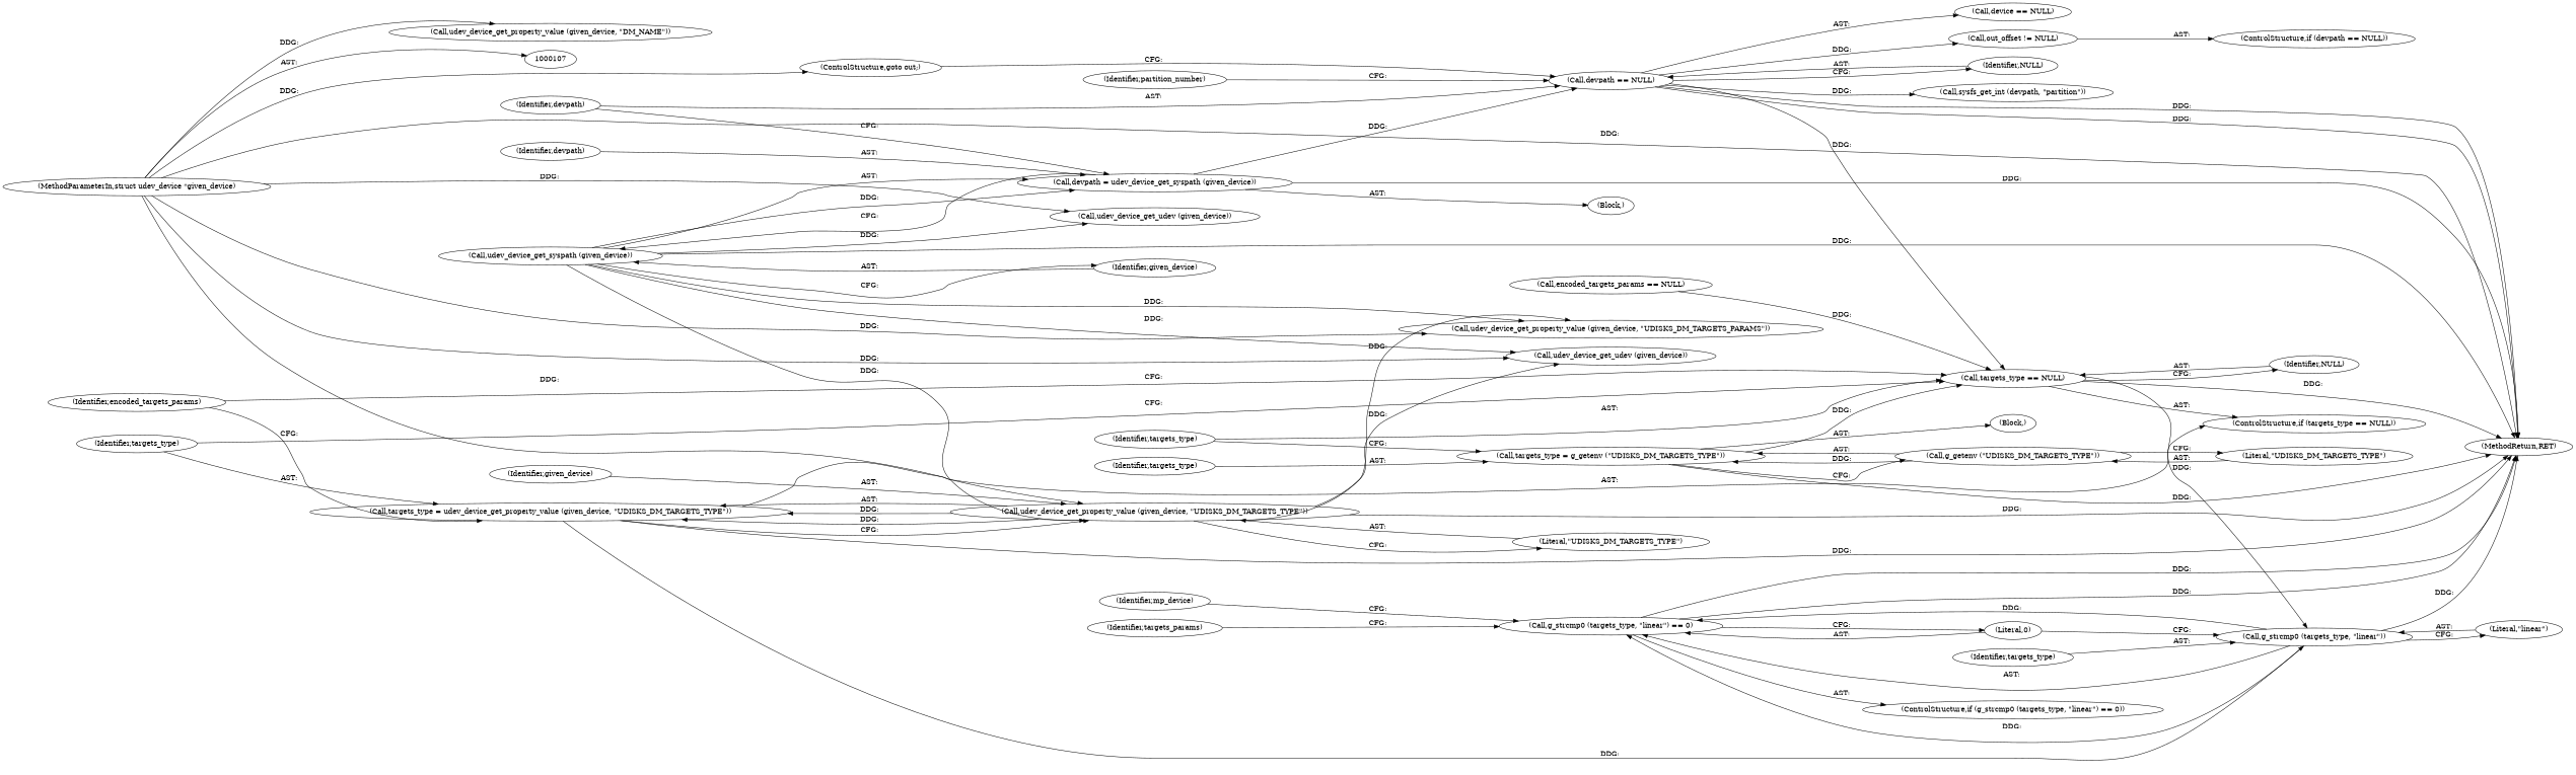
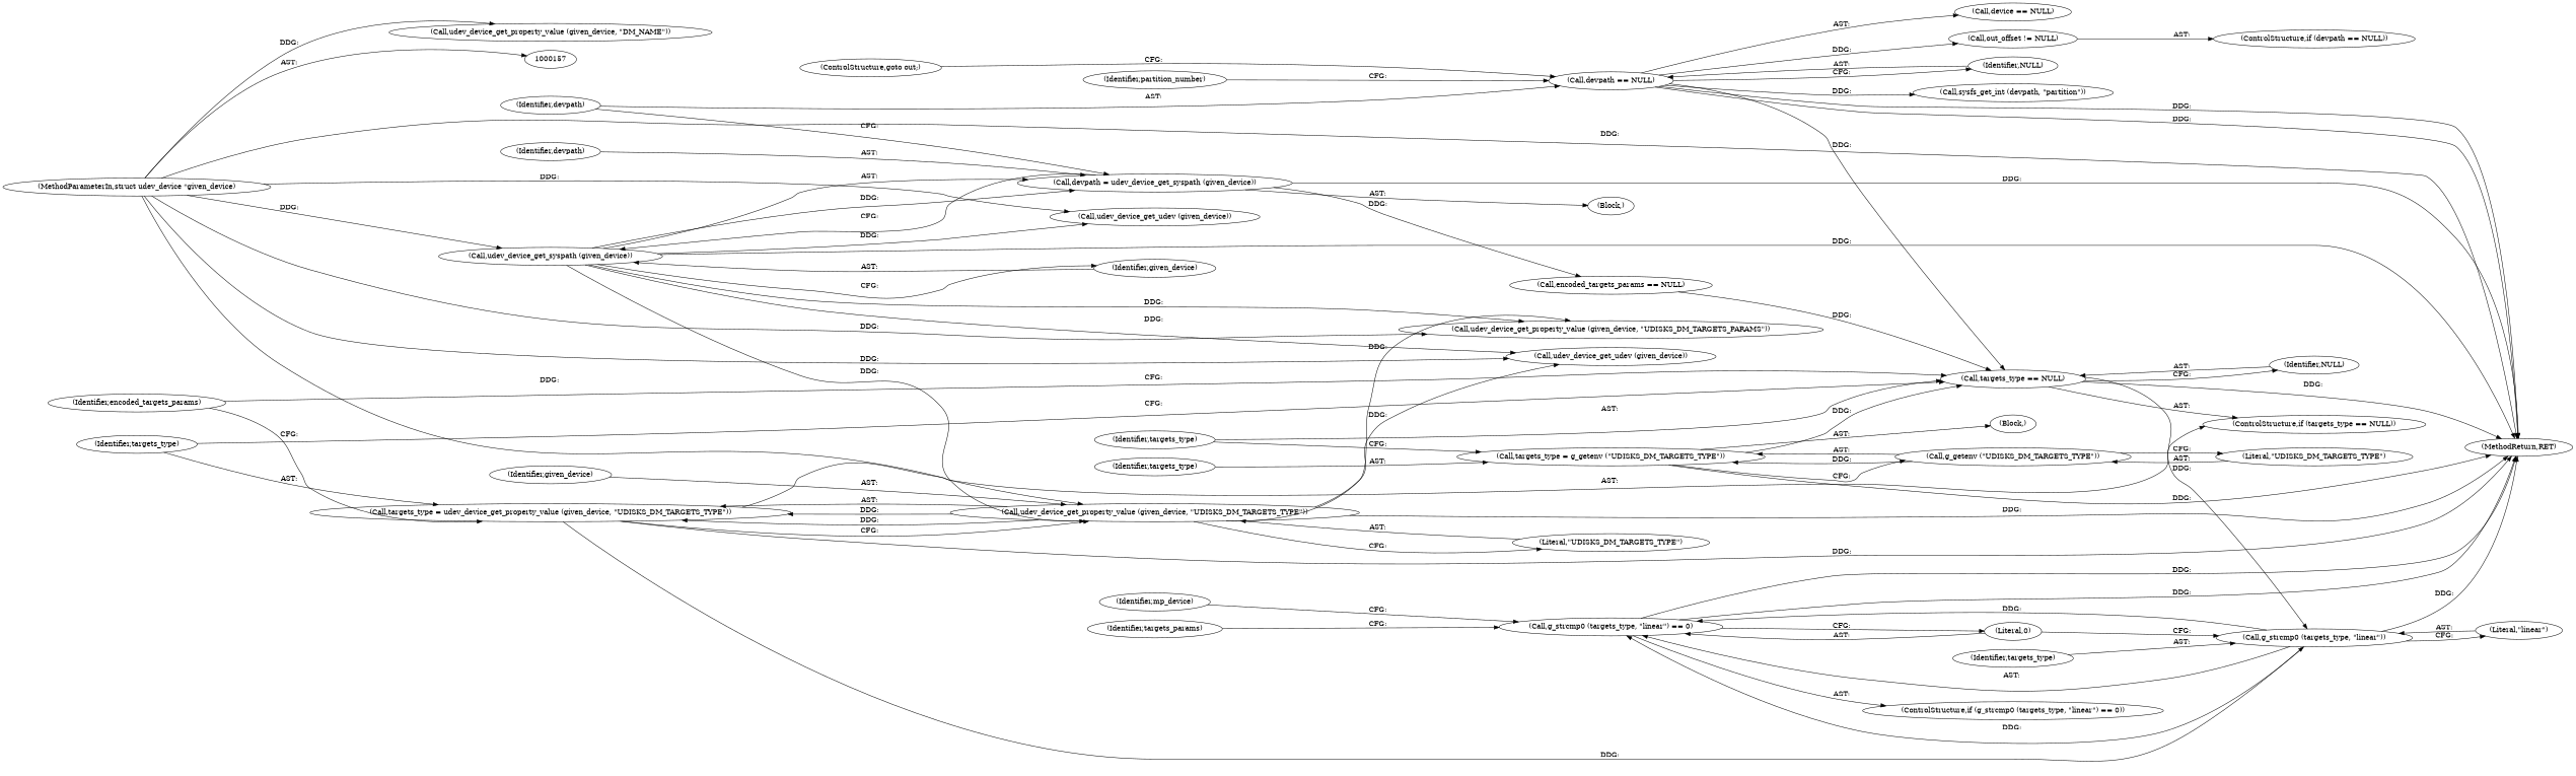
  digraph {
    rankdir=LR
    n1 [label="(Call,g_strcmp0 (targets_type, \"linear\") == 0)"]
    n2 [label="(ControlStructure,if (g_strcmp0 (targets_type, \"linear\") == 0))"]
    n3 [label="(MethodReturn,RET)"]
    n4 [label="(Literal,0)"]
    n5 [label="(Call,g_strcmp0 (targets_type, \"linear\"))"]
    n6 [label="(Literal,\"linear\")"]
    n7 [label="(Call,targets_type == NULL)"]
    n8 [label="(ControlStructure,if (targets_type == NULL))"]
    n9 [label="(Identifier,NULL)"]
    n10 [label="(Call,encoded_targets_params == NULL)"]
    n11 [label="(Call,targets_type = g_getenv (\"UDISKS_DM_TARGETS_TYPE\"))"]
    n12 [label="(Call,g_getenv (\"UDISKS_DM_TARGETS_TYPE\"))"]
    n13 [label="(Block,)"]
    n14 [label="(Literal,\"UDISKS_DM_TARGETS_TYPE\")"]
    n15 [label="(Call,devpath == NULL)"]
    n16 [label="(Call,sysfs_get_int (devpath, \"partition\"))"]
    n17 [label="(Call,device == NULL)"]
    n18 [label="(Call,out_offset != NULL)"]
    n19 [label="(Identifier,NULL)"]
    n20 [label="(ControlStructure,if (devpath == NULL))"]
    n21 [label="(Call,devpath = udev_device_get_syspath (given_device))"]
    n22 [label="(Call,udev_device_get_syspath (given_device))"]
    n23 [label="(Block,)"]
    n24 [label="(Call,udev_device_get_property_value (given_device, \"UDISKS_DM_TARGETS_TYPE\"))"]
    n25 [label="(Call,udev_device_get_udev (given_device))"]
    n26 [label="(Identifier,given_device)"]
    n27 [label="(Call,udev_device_get_property_value (given_device, \"UDISKS_DM_TARGETS_PARAMS\"))"]
    n28 [label="(Call,udev_device_get_udev (given_device))"]
    n29 [label="(Call,targets_type = udev_device_get_property_value (given_device, \"UDISKS_DM_TARGETS_TYPE\"))"]
    n30 [label="(Literal,\"UDISKS_DM_TARGETS_TYPE\")"]
    n31 [label="(MethodParameterIn,struct udev_device *given_device)"]
    n32 [label="(Call,udev_device_get_property_value (given_device, \"DM_NAME\"))"]
-   1000107
+   1000107 [label=1000157]
    n34 [label="(Identifier,devpath)"]
    n35 [label="(Identifier,targets_type)"]
    n36 [label="(Identifier,targets_type)"]
    n37 [label="(Identifier,partition_number)"]
    n38 [label="(Identifier,targets_params)"]
    n39 [label="(Identifier,targets_type)"]
    n40 [label="(Identifier,targets_type)"]
    n41 [label="(Identifier,given_device)"]
    n42 [label="(Identifier,encoded_targets_params)"]
    n43 [label="(Identifier,devpath)"]
    n44 [label="(Identifier,mp_device)"]
    n45 [label="(ControlStructure,goto out;)"]
    n1 -> n2 [label="AST: "]
    n1 -> n3 [label="DDG: "]
    n1 -> n3 [label="DDG: "]
    n1 -> n4 [label="CFG: "]
    n4 -> n1 [label="AST: "]
    n4 -> n5 [label="CFG: "]
    n5 -> n1 [label="AST: "]
    n5 -> n1 [label="DDG: "]
    n5 -> n1 [label="DDG: "]
    n5 -> n3 [label="DDG: "]
    n5 -> n6 [label="CFG: "]
    n6 -> n5 [label="AST: "]
    n7 -> n3 [label="DDG: "]
    n7 -> n5 [label="DDG: "]
    n7 -> n8 [label="AST: "]
    n7 -> n9 [label="CFG: "]
    n9 -> n7 [label="AST: "]
    n10 -> n7 [label="DDG: "]
    n11 -> n3 [label="DDG: "]
    n11 -> n7 [label="DDG: "]
    n11 -> n12 [label="CFG: "]
    n11 -> n13 [label="AST: "]
    n12 -> n11 [label="AST: "]
    n12 -> n11 [label="DDG: "]
    n12 -> n14 [label="CFG: "]
    n14 -> n12 [label="AST: "]
    n15 -> n3 [label="DDG: "]
    n15 -> n3 [label="DDG: "]
    n15 -> n7 [label="DDG: "]
    n15 -> n16 [label="DDG: "]
    n15 -> n17 [label="AST: "]
    n15 -> n18 [label="DDG: "]
    n15 -> n19 [label="CFG: "]
    n18 -> n20 [label="AST: "]
    n19 -> n15 [label="AST: "]
    n21 -> n3 [label="DDG: "]
-   n21 -> n15 [label="DDG: "]
+   n21 -> n10 [label="DDG: "]
    n21 -> n22 [label="CFG: "]
    n21 -> n23 [label="AST: "]
    n22 -> n3 [label="DDG: "]
    n22 -> n21 [label="AST: "]
    n22 -> n21 [label="DDG: "]
    n22 -> n24 [label="DDG: "]
    n22 -> n25 [label="DDG: "]
    n22 -> n26 [label="CFG: "]
    n22 -> n27 [label="DDG: "]
    n22 -> n28 [label="DDG: "]
    n24 -> n3 [label="DDG: "]
    n24 -> n25 [label="DDG: "]
    n24 -> n27 [label="DDG: "]
    n24 -> n29 [label="AST: "]
    n24 -> n29 [label="DDG: "]
    n24 -> n29 [label="DDG: "]
    n24 -> n30 [label="CFG: "]
    n26 -> n22 [label="AST: "]
    n29 -> n3 [label="DDG: "]
    n29 -> n5 [label="DDG: "]
    n29 -> n8 [label="AST: "]
    n29 -> n24 [label="CFG: "]
    n30 -> n24 [label="AST: "]
    n31 -> n3 [label="DDG: "]
-   n31 -> n45 [label="DDG: "]
+   n31 -> n22 [label="DDG: "]
    n31 -> n24 [label="DDG: "]
    n31 -> n25 [label="DDG: "]
    n31 -> n27 [label="DDG: "]
    n31 -> n28 [label="DDG: "]
    n31 -> n32 [label="DDG: "]
    n31 -> 1000107 [label="AST: "]
    n34 -> n21 [label="AST: "]
    n35 -> n7 [label="AST: "]
    n35 -> n11 [label="CFG: "]
    n36 -> n5 [label="AST: "]
    n37 -> n15 [label="CFG: "]
    n38 -> n1 [label="CFG: "]
    n39 -> n11 [label="AST: "]
    n40 -> n7 [label="CFG: "]
    n40 -> n29 [label="AST: "]
    n41 -> n24 [label="AST: "]
    n42 -> n7 [label="CFG: "]
    n42 -> n29 [label="CFG: "]
    n43 -> n15 [label="AST: "]
    n43 -> n21 [label="CFG: "]
    n44 -> n1 [label="CFG: "]
    n45 -> n15 [label="CFG: "]
  }
